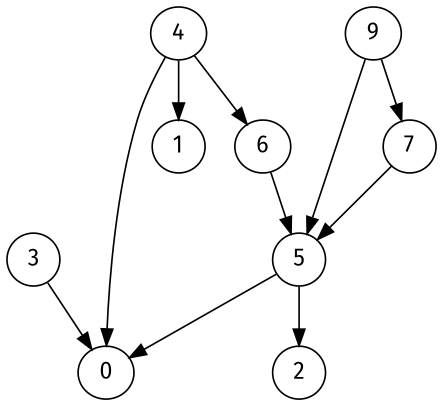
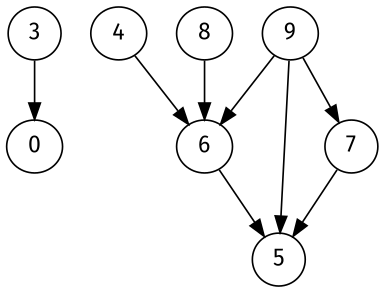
  digraph {
    fontname="Fira Sans"
    splines=true
    node [fontname="Fira Sans" shape=ellipse]
    edge [fontname="Fira Sans"]
    n1 [height=0.3 label=0 width=0.3]
-   n2 [height=0.3 label=1 width=0.3]
-   n3 [height=0.3 label=2 width=0.3]
    n4 [height=0.3 label=3 width=0.3]
    n5 [height=0.3 label=4 width=0.3]
    n6 [height=0.3 label=6 width=0.3]
    n7 [height=0.3 label=5 width=0.3]
    n8 [height=0.3 label=7 width=0.3]
+   n9 [height=0.3 label=8 width=0.3]
    n10 [height=0.3 label=9 width=0.3]
    n4 -> n1
-   n5 -> n1
-   n5 -> n2
    n5 -> n6
    n6 -> n7
-   n7 -> n1
-   n7 -> n3
    n8 -> n7
+   n9 -> n6
+   n10 -> n6
    n10 -> n7
    n10 -> n8
  }
